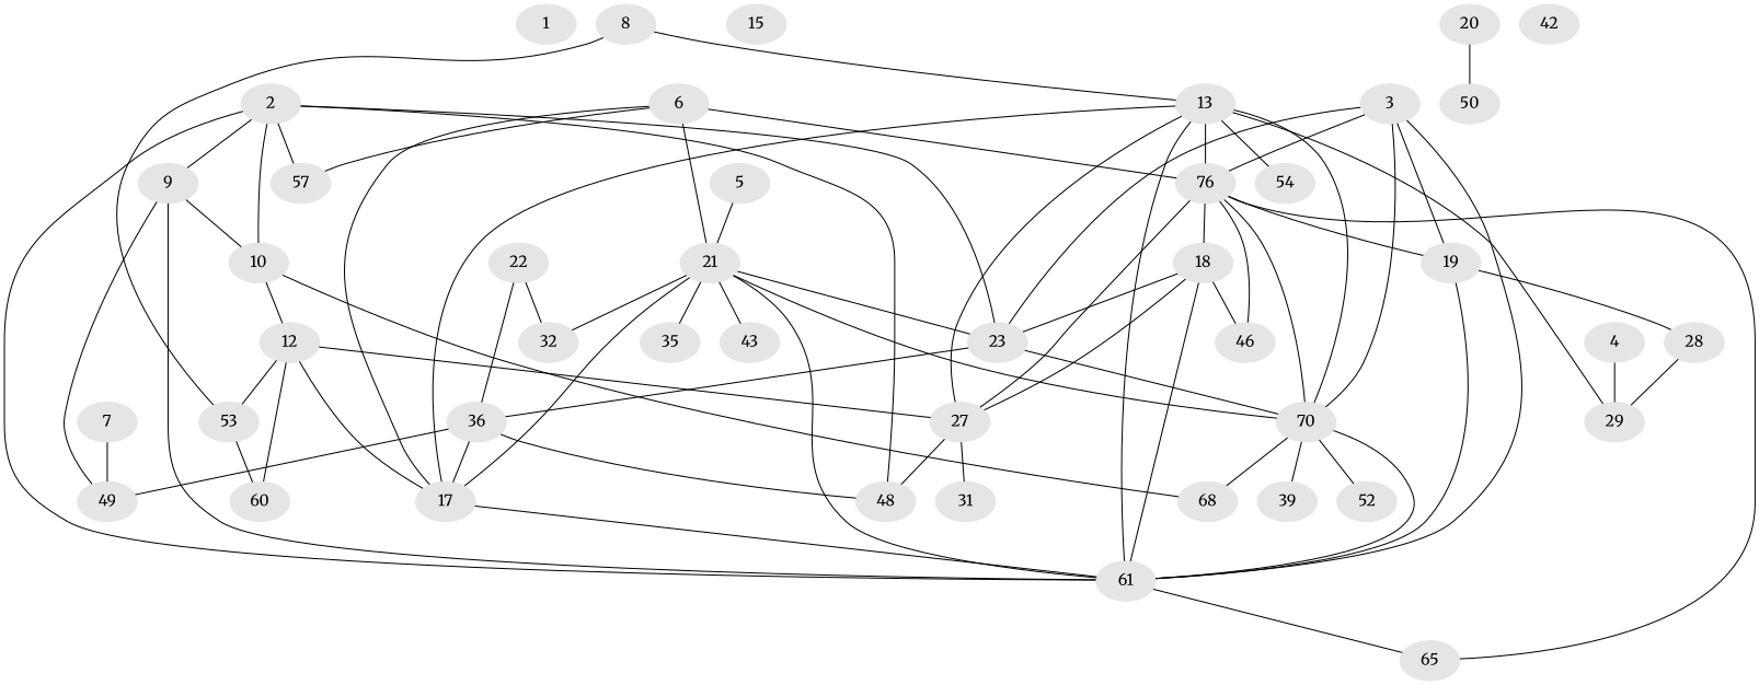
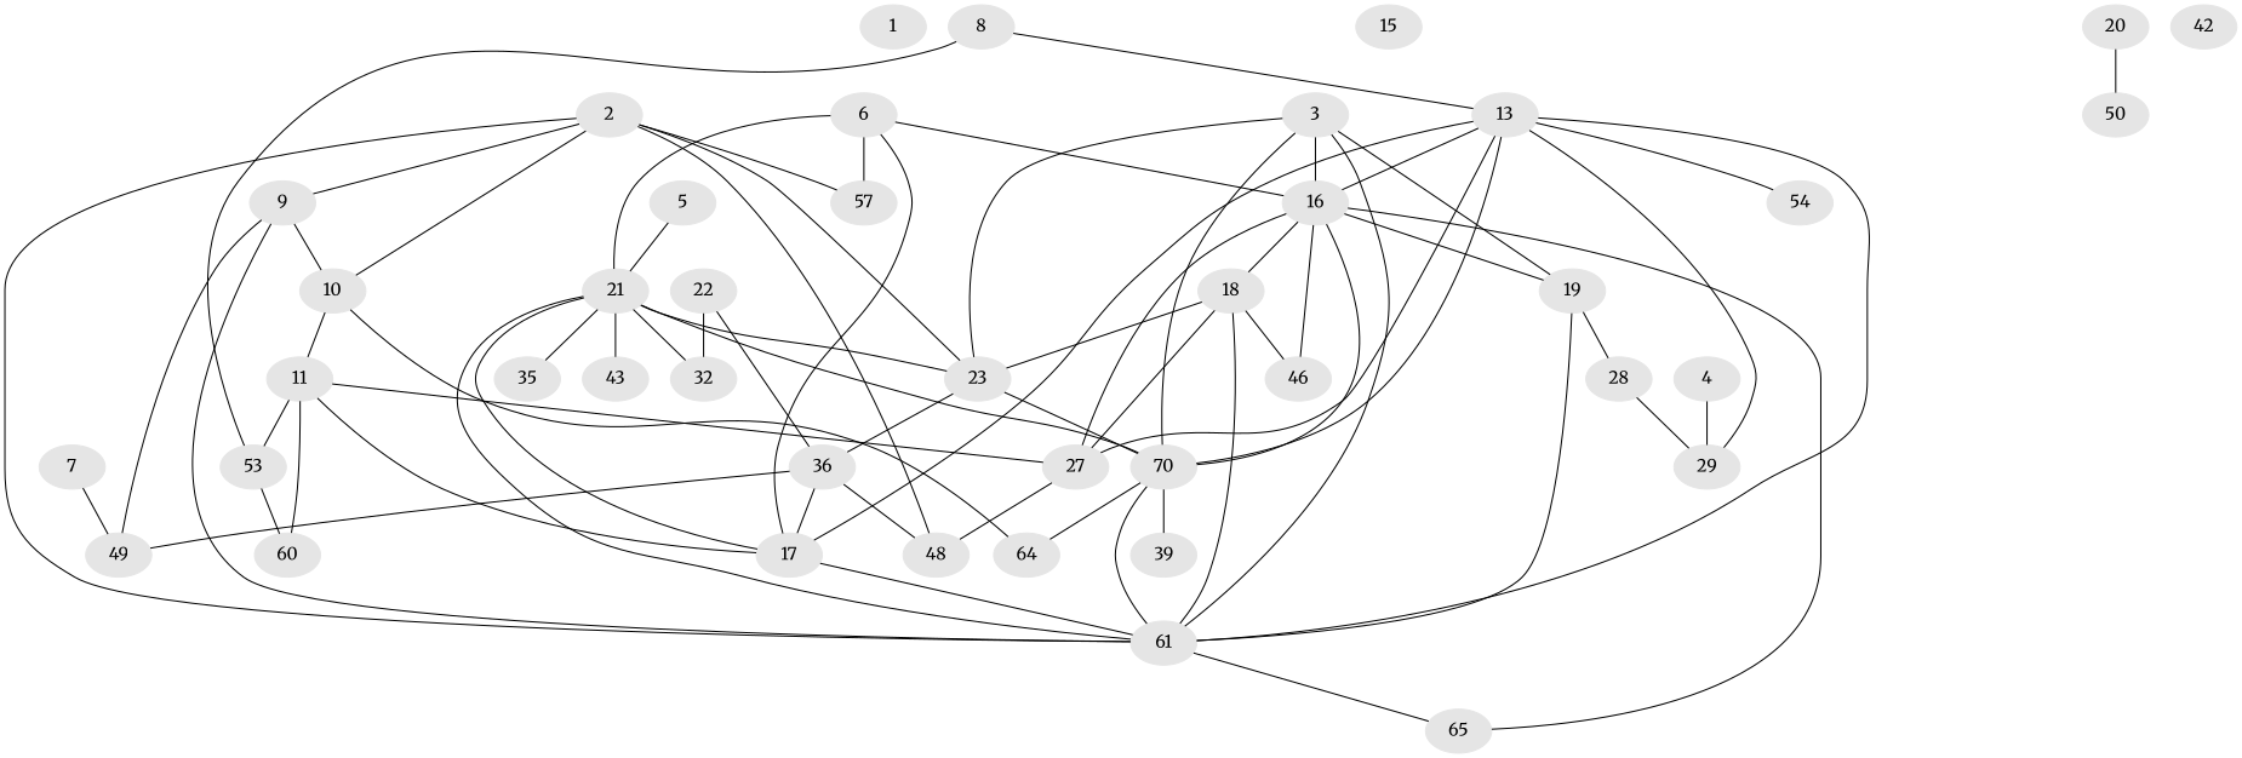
  graph {
    fontname=Merriweather
    node [color=gray90 fontname=Merriweather style=filled]
    edge [fontname=Merriweather]
    1
    2 [super="+38"]
    9 [super="+51"]
    10 [super="+11"]
    23 [super="+25"]
    48
    57
    61 [super="+63"]
    49
-   12 [super="+26"]
-   64 [label=68]
+   12 [super="+26" label=11]
+   64
    n12 [label=70 super="+55"]
    36 [super="+62"]
    65
    3 [super="+24"]
-   16 [super="+34" label=76]
+   16 [super="+34"]
    19
    27 [super="+44"]
    18 [super="+66"]
    46
    28 [super="+40"]
    39
-   52
    4 [super="+45"]
    29 [super="+58"]
    21 [super="+33"]
    n27 [label=17 super="+56"]
    32
    35
    43
    5
    6 [super="+67"]
    7 [super="+41"]
    8 [super="+17"]
    13 [super="+14"]
    53 [super="+59"]
    54
    60
-   31 [super="+37"]
    15
    20
    50
    22
    42
    2 -- 9
    2 -- 10
    2 -- 23
    2 -- 48
    2 -- 57
    2 -- 61
    9 -- 10
    9 -- 61
    9 -- 49
    10 -- 12
    10 -- 64
    23 -- n12
    23 -- 36
    61 -- 65
    12 -- 27
    12 -- n27
    12 -- 53
    12 -- 60
    n12 -- 61
    n12 -- 64
    n12 -- 39
-   n12 -- 52
    36 -- 48
    36 -- 49
    36 -- n27
    3 -- 23
    3 -- 61
    3 -- n12
    3 -- 16
    3 -- 19
    16 -- n12
    16 -- 65
    16 -- 19
    16 -- 27
    16 -- 18
    16 -- 46
    19 -- 61
    19 -- 28
    27 -- 48
-   27 -- 31
    18 -- 23
    18 -- 61
    18 -- 27
    18 -- 46
    28 -- 29
    4 -- 29
    21 -- 23
    21 -- 61
    21 -- n12
    21 -- n27
    21 -- 32
    21 -- 35
    21 -- 43
    n27 -- 61
    5 -- 21
    6 -- 57
    6 -- 16
    6 -- 21 [weight=2]
    6 -- n27
    7 -- 49
    8 -- 13
    8 -- 53
    13 -- 61
    13 -- n12
    13 -- 16
    13 -- 27
    13 -- 29
    13 -- n27
    13 -- 54 [weight=2]
    53 -- 60
    20 -- 50
    22 -- 36
    22 -- 32
  }
